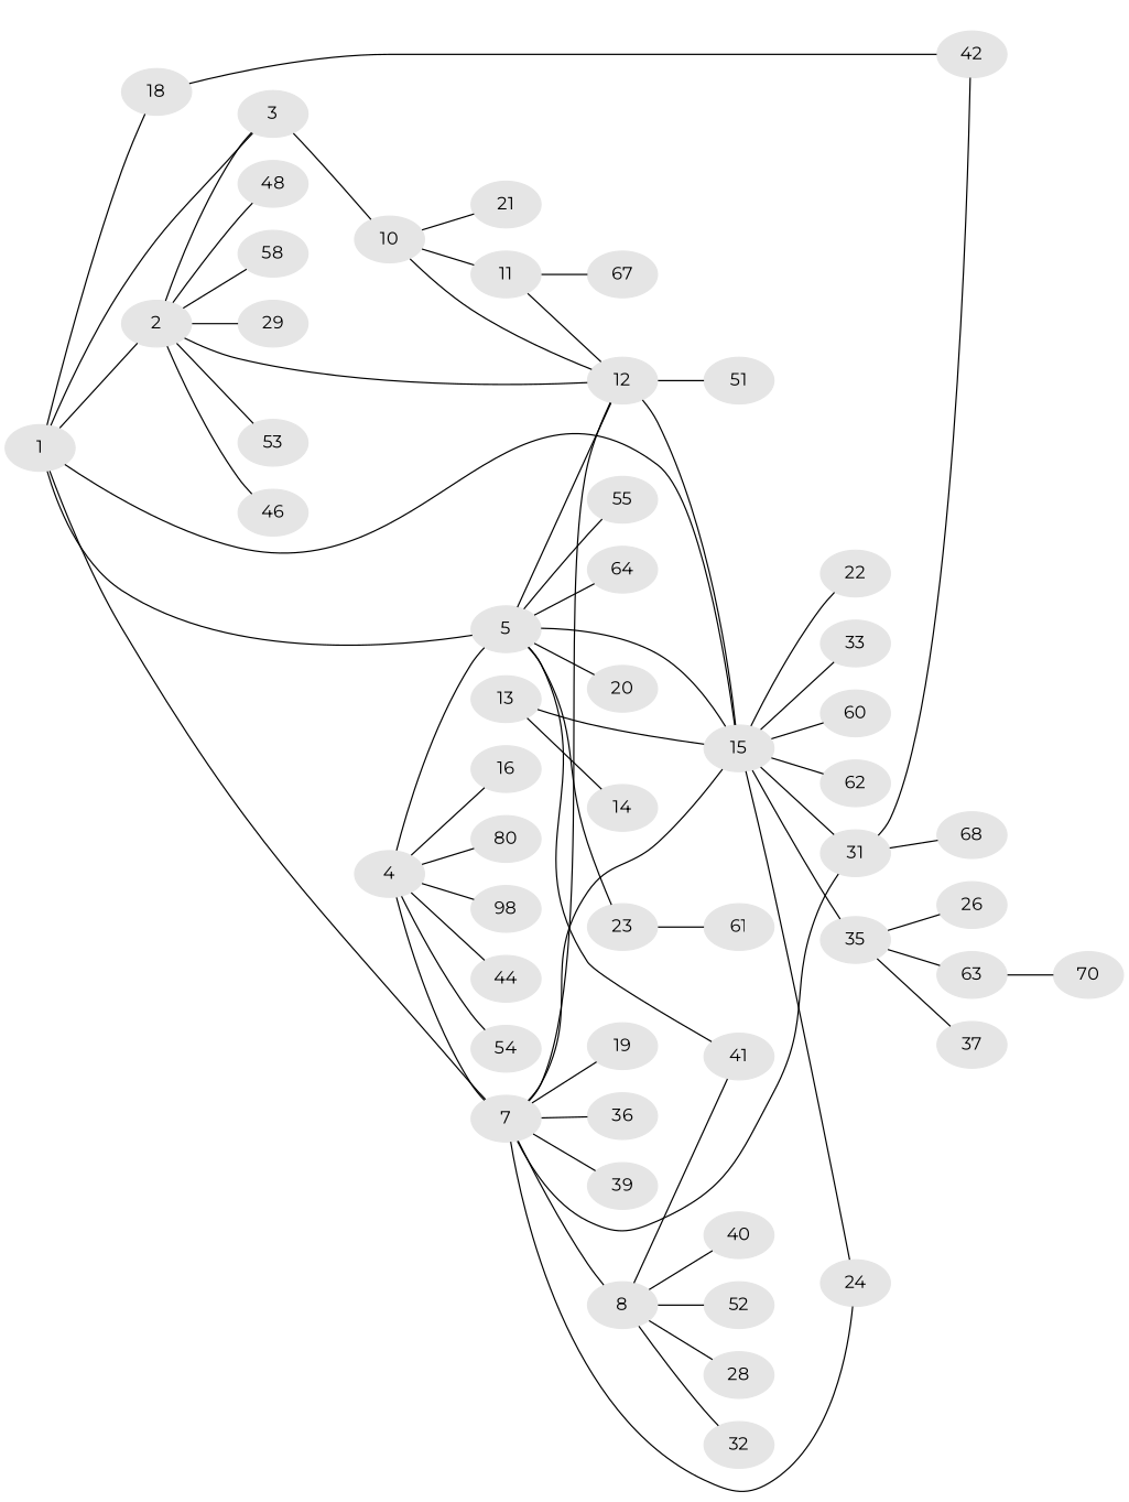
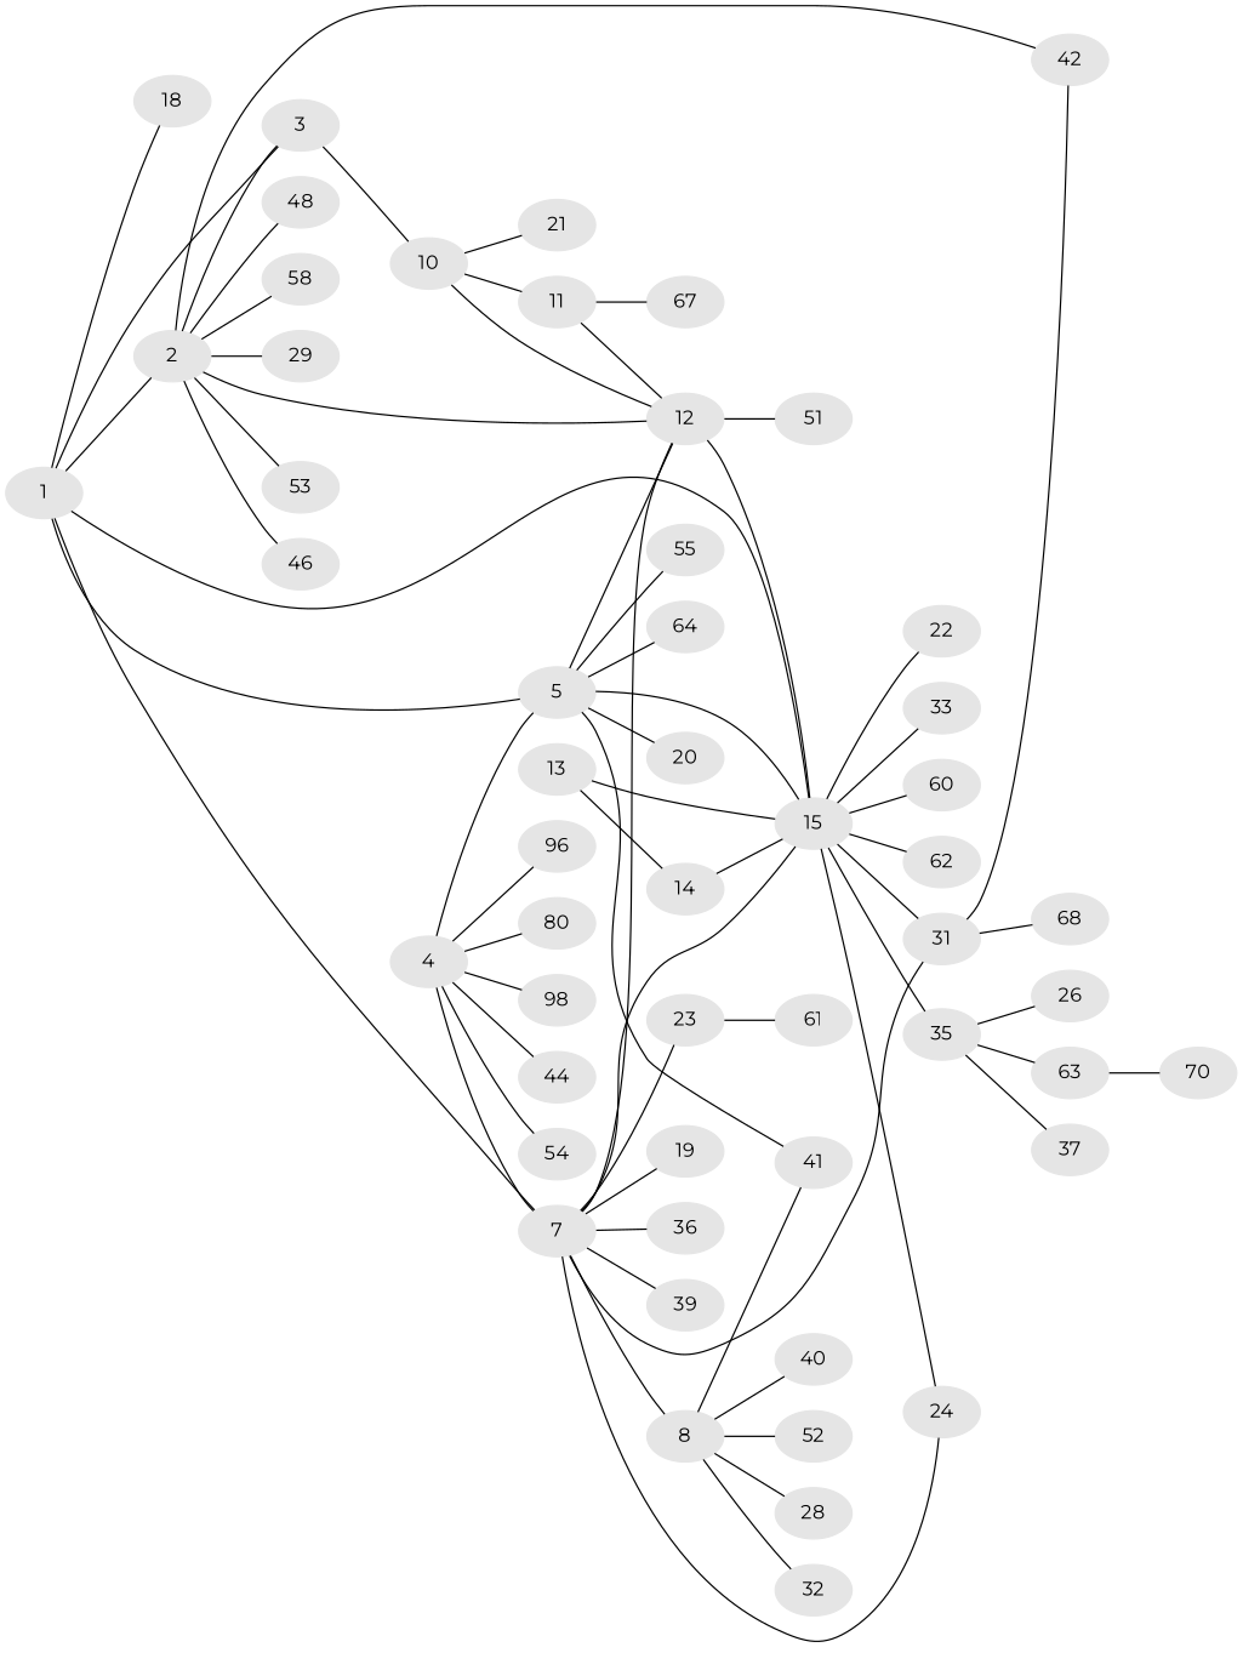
  graph {
    fontname=Montserrat
    rankdir=LR
    node [color=gray90 fontname=Montserrat style=filled]
    edge [fontname=Montserrat]
    2 [super="+17"]
    3
    12 [super="+50"]
    29
    42
    n6 [label=53 super="+57"]
    46
    48
    58
    1
    5 [super="+6"]
    7 [super="+9"]
    15 [super="+26"]
    18
    10 [super="+49"]
    20
    41
    55
    64 [super="+65"]
    8 [super="+34"]
    19
    23 [super="+45"]
    24
    31 [super="+66"]
    36
    39 [super="+69"]
    22
    33
    35 [super="+53"]
    60
    62
    51
    11 [super="+25"]
    21
    4 [super="+27"]
-   16
+   16 [label=96]
    n37 [label=80]
    n38 [label=98]
    n39 [label=44]
    54
    28
    32
    40
    52
    61
    68
    67
    14
    13 [super="+44"]
    37 [super="+59"]
    n51 [label=26]
    63
    70
    2 -- 3
    2 -- 12
    2 -- 29
-   18 -- 42
+   2 -- 42
    2 -- n6
    2 -- 46
    2 -- 48
    2 -- 58
    3 -- 10
    12 -- 15
    12 -- 51
    1 -- 2
    1 -- 3
    1 -- 5
    1 -- 7
    1 -- 15
    1 -- 18
    5 -- 12
    5 -- 15
    5 -- 20
    5 -- 41
    5 -- 55
    5 -- 64
    7 -- 12
    7 -- 15
    7 -- 8 [weight=2]
    7 -- 19
-   5 -- 23
+   7 -- 23
    7 -- 24
    7 -- 31
    7 -- 36
    7 -- 39
    15 -- 24
    15 -- 31
    15 -- 22
    15 -- 33
    15 -- 35
    15 -- 60
    15 -- 62
    10 -- 12
    10 -- 11
    10 -- 21
    8 -- 41
    8 -- 28
    8 -- 32
    8 -- 40
    8 -- 52
    23 -- 61
    31 -- 42
    31 -- 68
    35 -- 37
    35 -- n51
    35 -- 63
    11 -- 12
    11 -- 67
    4 -- 5 [weight=2]
    4 -- 7
    4 -- 16
    4 -- n37
    4 -- n38
    4 -- n39
    4 -- 54
+   14 -- 15
    13 -- 15
    13 -- 14
    63 -- 70
  }
